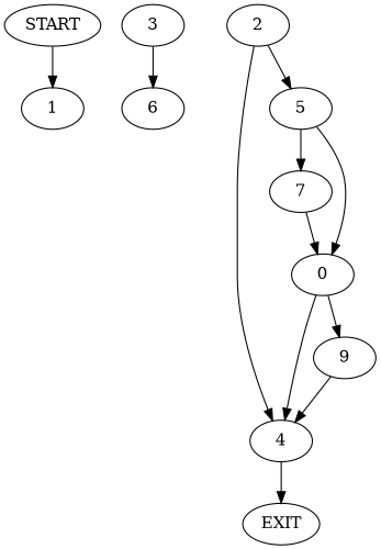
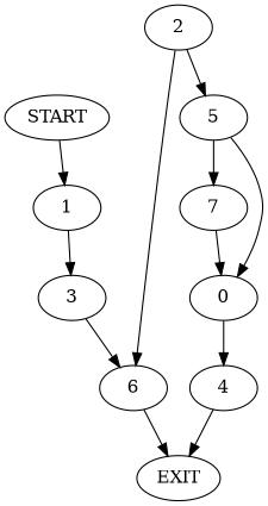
  digraph {
    n1 [label=START]
    1
    3
    n4 [label=EXIT]
    2
    4
    5
    6
    7
    n10 [label=0]
-   9
    n1 -> 1
+   1 -> 3
    3 -> 6
-   2 -> 4
+   2 -> 6
    2 -> 5
    4 -> n4
    5 -> 7
    5 -> n10
+   6 -> n4
    7 -> n10
    n10 -> 4
-   n10 -> 9
-   9 -> 4
  }
